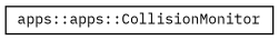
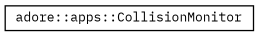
  digraph {
    rankdir=LR
    fontname="IBM Plex Mono"
-   n1 [color=black fillcolor=white fontname="IBM Plex Mono" fontsize=10 height=0.2 label="apps::apps::CollisionMonitor" shape=record style=filled width=0.4]
+   n1 [color=black fillcolor=white fontname="IBM Plex Mono" fontsize=10 height=0.2 label="adore::apps::CollisionMonitor" shape=record style=filled width=0.4]
  }
